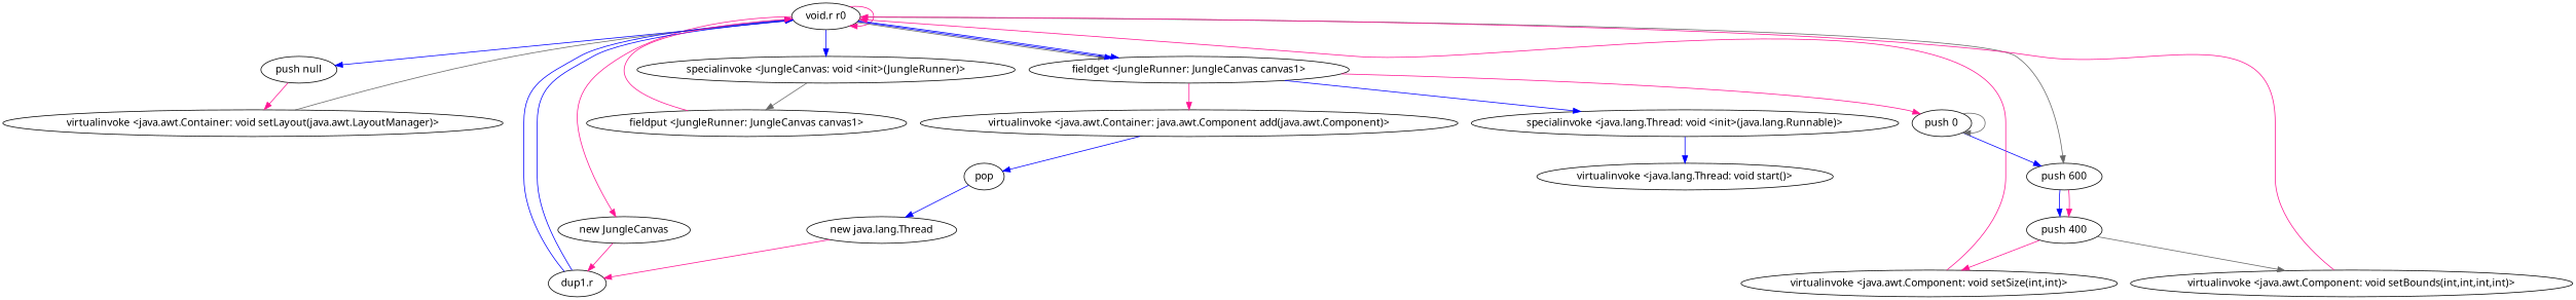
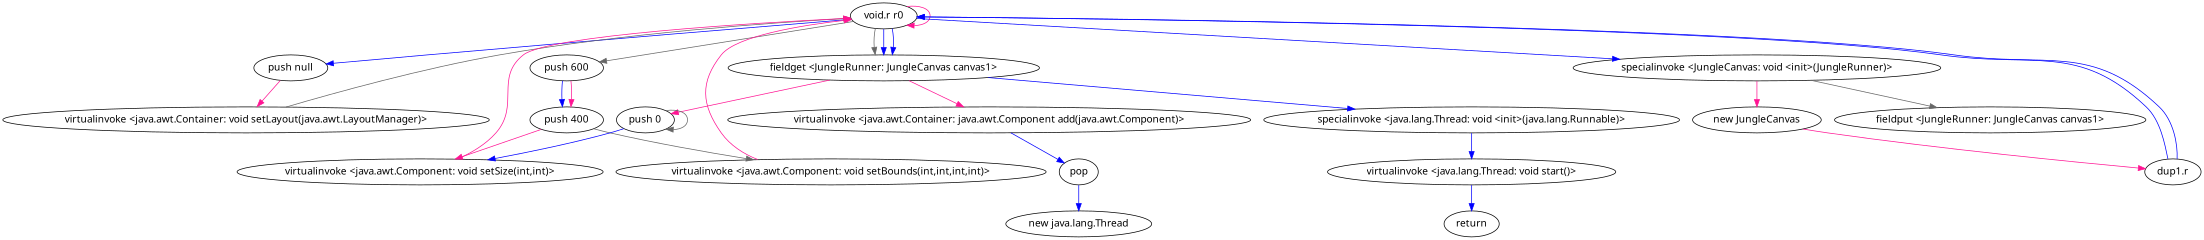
  digraph {
    fontname="Noto Sans"
    node [fontname="Noto Sans"]
    edge [color=blue fontname="Noto Sans"]
    n1 [label="void.r r0"]
    "push null"
    "push 600"
    "new JungleCanvas"
    "specialinvoke <JungleCanvas: void <init>(JungleRunner)>"
    "fieldget <JungleRunner: JungleCanvas canvas1>"
    "virtualinvoke <java.awt.Container: void setLayout(java.awt.LayoutManager)>"
    "push 400"
    "dup1.r"
    "fieldput <JungleRunner: JungleCanvas canvas1>"
    "push 0"
    "virtualinvoke <java.awt.Container: java.awt.Component add(java.awt.Component)>"
    "specialinvoke <java.lang.Thread: void <init>(java.lang.Runnable)>"
    "virtualinvoke <java.awt.Component: void setSize(int,int)>"
    "virtualinvoke <java.awt.Component: void setBounds(int,int,int,int)>"
    pop
    "virtualinvoke <java.lang.Thread: void start()>"
    "new java.lang.Thread"
+   return
    n1 -> n1 [color=deeppink]
    n1 -> "push null"
    n1 -> "push 600" [color=gray40]
-   n1 -> "new JungleCanvas" [color=deeppink]
+   "specialinvoke <JungleCanvas: void <init>(JungleRunner)>" -> "new JungleCanvas" [color=deeppink]
    n1 -> "specialinvoke <JungleCanvas: void <init>(JungleRunner)>"
    n1 -> "fieldget <JungleRunner: JungleCanvas canvas1>" [color=gray40]
    n1 -> "fieldget <JungleRunner: JungleCanvas canvas1>"
    n1 -> "fieldget <JungleRunner: JungleCanvas canvas1>"
    "push null" -> "virtualinvoke <java.awt.Container: void setLayout(java.awt.LayoutManager)>" [color=deeppink]
    "push 600" -> "push 400"
    "push 600" -> "push 400" [color=deeppink]
    "new JungleCanvas" -> "dup1.r" [color=deeppink]
    "specialinvoke <JungleCanvas: void <init>(JungleRunner)>" -> "fieldput <JungleRunner: JungleCanvas canvas1>" [color=gray40]
    "fieldget <JungleRunner: JungleCanvas canvas1>" -> "push 0" [color=deeppink]
    "fieldget <JungleRunner: JungleCanvas canvas1>" -> "virtualinvoke <java.awt.Container: java.awt.Component add(java.awt.Component)>" [color=deeppink]
    "fieldget <JungleRunner: JungleCanvas canvas1>" -> "specialinvoke <java.lang.Thread: void <init>(java.lang.Runnable)>"
    "virtualinvoke <java.awt.Container: void setLayout(java.awt.LayoutManager)>" -> n1 [color=gray40]
    "push 400" -> "virtualinvoke <java.awt.Component: void setSize(int,int)>" [color=deeppink]
    "push 400" -> "virtualinvoke <java.awt.Component: void setBounds(int,int,int,int)>" [color=gray40]
    "dup1.r" -> n1
    "dup1.r" -> n1
-   "fieldput <JungleRunner: JungleCanvas canvas1>" -> n1 [color=deeppink]
-   "push 0" -> "push 600"
+   "push 0" -> "virtualinvoke <java.awt.Component: void setSize(int,int)>"
    "push 0" -> "push 0" [color=gray40]
    "virtualinvoke <java.awt.Container: java.awt.Component add(java.awt.Component)>" -> pop
    "specialinvoke <java.lang.Thread: void <init>(java.lang.Runnable)>" -> "virtualinvoke <java.lang.Thread: void start()>"
    "virtualinvoke <java.awt.Component: void setSize(int,int)>" -> n1 [color=deeppink]
    "virtualinvoke <java.awt.Component: void setBounds(int,int,int,int)>" -> n1 [color=deeppink]
    pop -> "new java.lang.Thread"
-   "new java.lang.Thread" -> "dup1.r" [color=deeppink]
+   "virtualinvoke <java.lang.Thread: void start()>" -> return
  }
